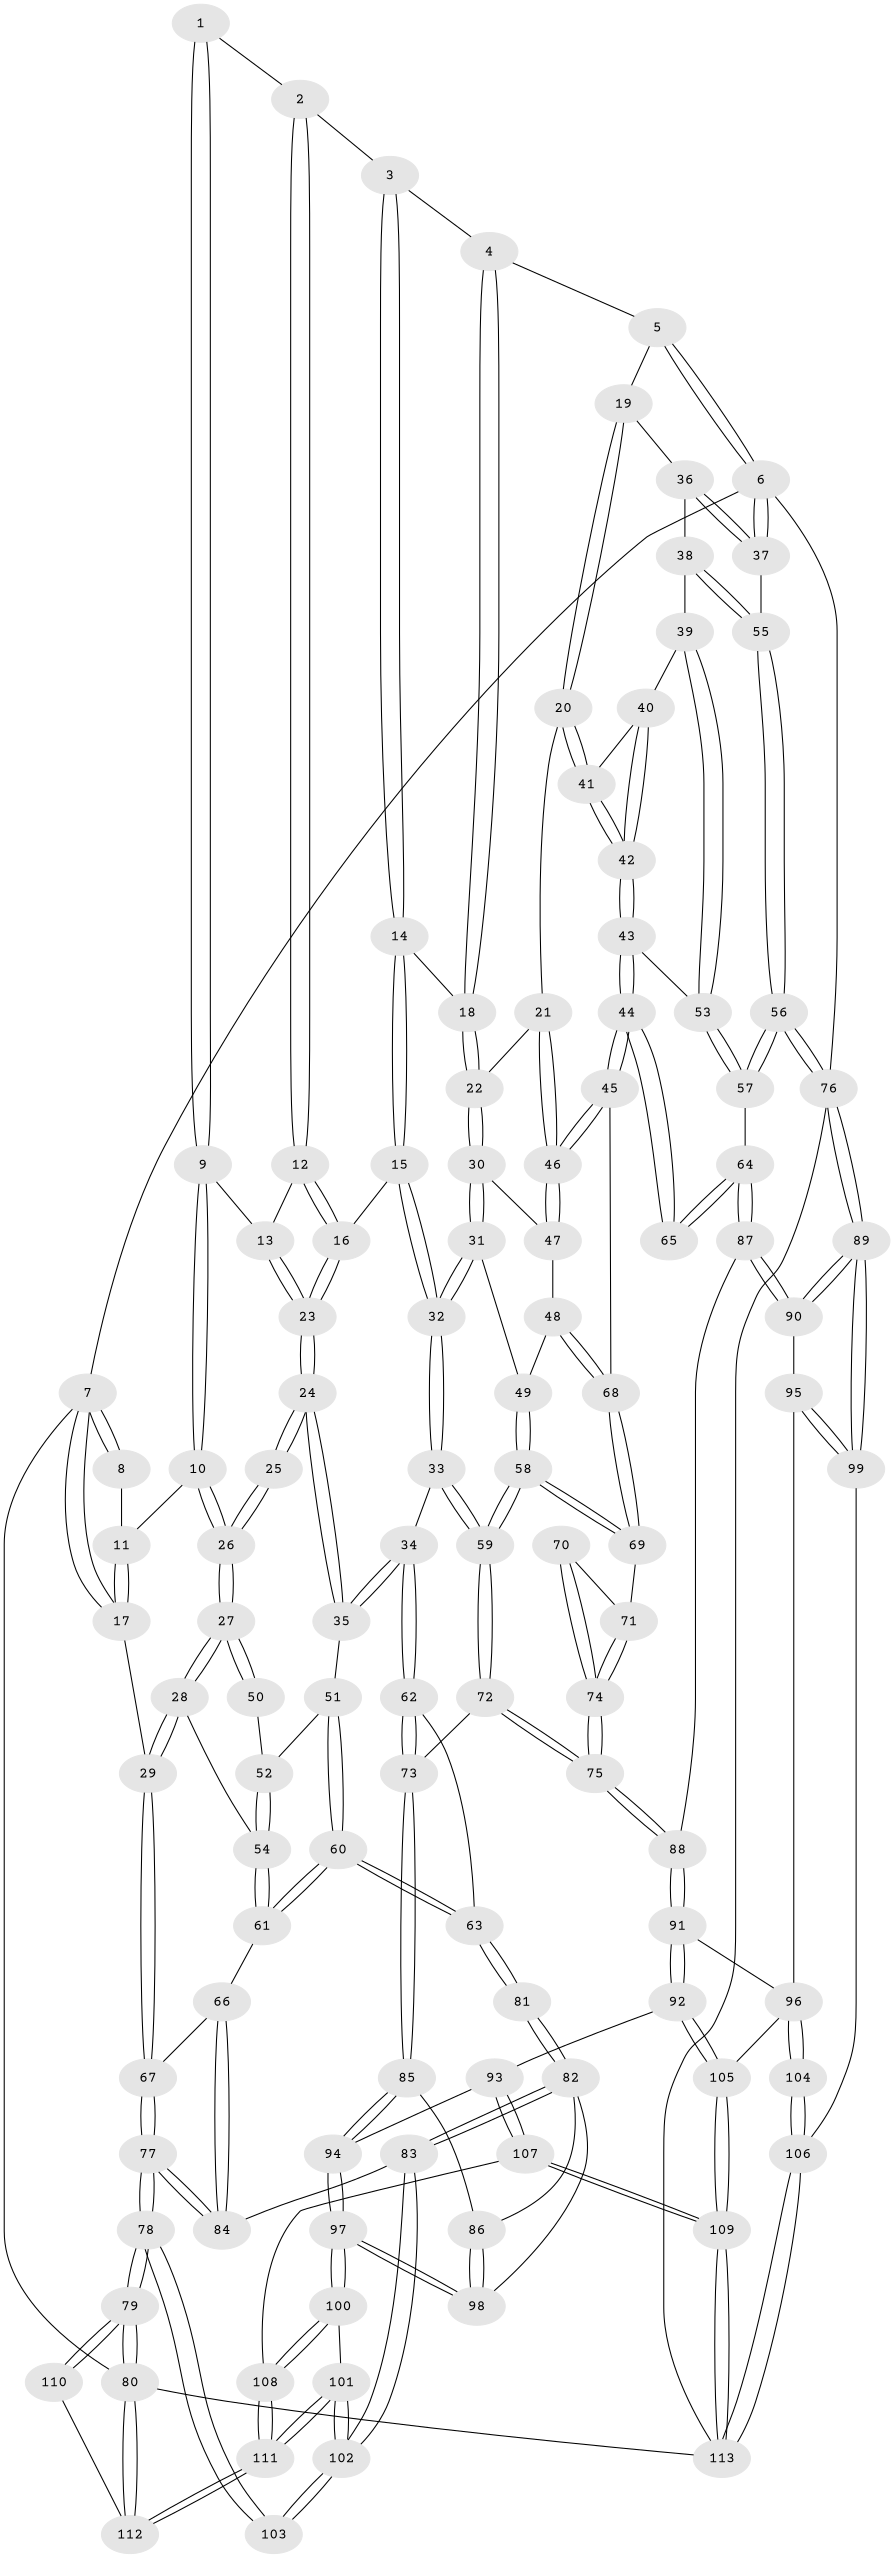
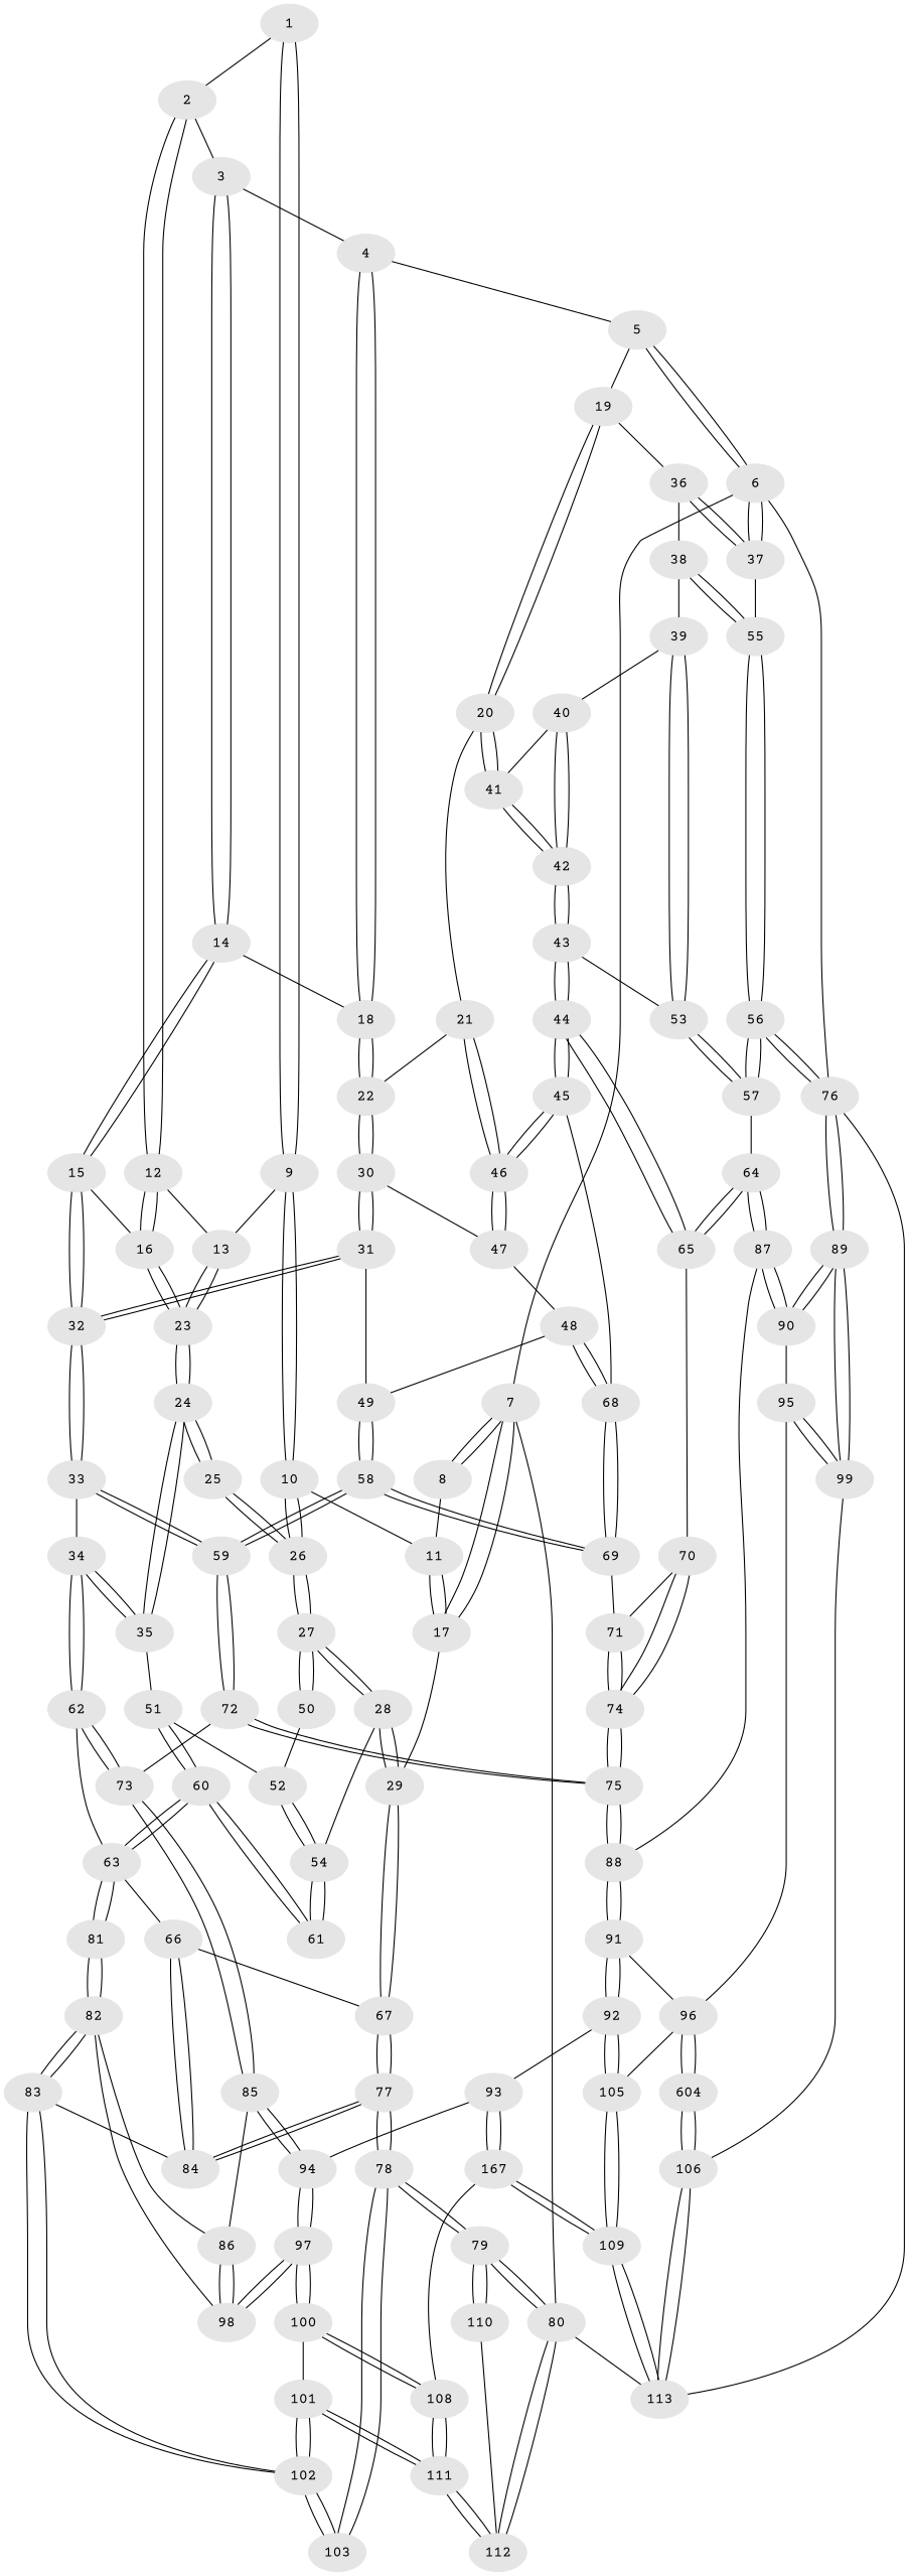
  graph {
    fontname="Courier Prime"
    node [color=gray90 fontname="Courier Prime" style=filled]
    edge [fontname="Courier Prime"]
    1
    2
    9
    3
    12
    10
    13
    4
    14
    16
    5
    18
    15
    6
    19
    22
    7
    37
    76
    20
    36
    8
    17
    80
    55
    89
    113
    11
    29
    112
    26
    23
    27
    24
    32
    33
    67
    30
    21
    41
    38
    46
    42
    47
    31
    25
    35
    51
    28
    50
    54
    52
    61
    77
    49
    48
    58
    34
    59
    62
    72
    63
    73
    60
    39
    56
    40
    53
    57
    43
    44
    45
    65
    68
    70
    69
    64
    66
    87
    71
    75
    81
    84
    85
    82
    88
    90
    74
    78
    86
    94
    91
    99
    79
    103
    110
    83
    98
    102
    97
    95
    92
    96
    106
    93
    105
-   104
-   107
+   104 [label=604]
+   107 [label=167]
    109
    108
    100
    101
    111
    1 -- 2
    1 -- 9
    1 -- 9
    2 -- 3
    2 -- 12
    2 -- 12
    9 -- 10
    9 -- 10
    9 -- 13
    3 -- 4
    3 -- 14
    3 -- 14
    12 -- 13
    12 -- 16
    12 -- 16
    10 -- 11
    10 -- 26
    10 -- 26
    13 -- 23
    13 -- 23
    4 -- 5
    4 -- 18
    4 -- 18
    14 -- 18
    14 -- 15
    14 -- 15
    16 -- 23
    16 -- 23
    5 -- 6
    5 -- 6
    5 -- 19
    18 -- 22
    18 -- 22
    15 -- 16
    15 -- 32
    15 -- 32
    6 -- 7
    6 -- 37
    6 -- 37
    6 -- 76
    19 -- 20
    19 -- 20
    19 -- 36
    22 -- 30
    22 -- 30
    7 -- 8
    7 -- 8
    7 -- 17
    7 -- 17
    7 -- 80
    37 -- 55
    76 -- 89
    76 -- 89
    76 -- 113
    20 -- 21
    20 -- 41
    20 -- 41
    36 -- 37
    36 -- 37
    36 -- 38
    8 -- 11
    17 -- 29
    80 -- 113
    80 -- 112
    80 -- 112
    55 -- 56
    55 -- 56
    89 -- 90
    89 -- 90
    89 -- 99
    89 -- 99
    11 -- 17
    11 -- 17
    29 -- 67
    29 -- 67
    26 -- 27
    26 -- 27
    23 -- 24
    23 -- 24
    27 -- 28
    27 -- 28
    27 -- 50
    27 -- 50
    24 -- 25
    24 -- 25
    24 -- 35
    24 -- 35
    32 -- 33
    32 -- 33
    33 -- 34
    33 -- 59
    33 -- 59
    67 -- 77
    67 -- 77
    30 -- 47
    30 -- 31
    30 -- 31
    21 -- 22
    21 -- 46
    21 -- 46
    41 -- 42
    41 -- 42
    38 -- 55
    38 -- 55
    38 -- 39
    46 -- 47
    46 -- 47
    42 -- 43
    42 -- 43
    47 -- 48
    31 -- 32
    31 -- 32
    31 -- 49
    25 -- 26
    25 -- 26
    35 -- 51
    51 -- 52
    51 -- 60
    51 -- 60
    28 -- 29
    28 -- 29
    28 -- 54
    50 -- 52
    54 -- 61
    54 -- 61
    52 -- 54
    52 -- 54
-   61 -- 66
+   63 -- 66
    77 -- 84
    77 -- 84
    77 -- 78
    77 -- 78
    49 -- 58
    49 -- 58
    48 -- 49
    48 -- 68
    48 -- 68
    58 -- 59
    58 -- 59
    58 -- 69
    58 -- 69
    34 -- 35
    34 -- 35
    34 -- 62
    34 -- 62
    59 -- 72
    59 -- 72
    62 -- 63
    62 -- 73
    62 -- 73
    72 -- 73
    72 -- 75
    72 -- 75
    63 -- 81
    63 -- 81
    73 -- 85
    73 -- 85
    60 -- 61
    60 -- 61
    60 -- 63
    60 -- 63
    39 -- 40
    39 -- 53
    39 -- 53
    56 -- 76
    56 -- 76
    56 -- 57
    56 -- 57
    40 -- 41
    40 -- 42
    40 -- 42
    53 -- 57
    53 -- 57
    57 -- 64
    43 -- 53
    43 -- 44
    43 -- 44
    44 -- 45
    44 -- 45
    44 -- 65
    44 -- 65
    45 -- 46
    45 -- 46
    45 -- 68
+   65 -- 70
    68 -- 69
    68 -- 69
    70 -- 71
    70 -- 74
    70 -- 74
    69 -- 71
    64 -- 65
    64 -- 65
    64 -- 87
    64 -- 87
    66 -- 67
    66 -- 84
    66 -- 84
    87 -- 88
    87 -- 90
    87 -- 90
    71 -- 74
    71 -- 74
    75 -- 88
    75 -- 88
    81 -- 82
    81 -- 82
    85 -- 86
    85 -- 94
    85 -- 94
    82 -- 86
    82 -- 83
    82 -- 83
    82 -- 98
    88 -- 91
    88 -- 91
    90 -- 95
    74 -- 75
    74 -- 75
    78 -- 79
    78 -- 79
    78 -- 103
    78 -- 103
    86 -- 98
    86 -- 98
    94 -- 97
    94 -- 97
    91 -- 92
    91 -- 92
    91 -- 96
    99 -- 106
    79 -- 80
    79 -- 80
    79 -- 110
    79 -- 110
    110 -- 112
    83 -- 84
    83 -- 102
    83 -- 102
    102 -- 103
    102 -- 103
    97 -- 98
    97 -- 98
    97 -- 100
    97 -- 100
    95 -- 99
    95 -- 99
    95 -- 96
    92 -- 93
    92 -- 105
    92 -- 105
    96 -- 105
    96 -- 104
    96 -- 104
    106 -- 113
    106 -- 113
    93 -- 94
    93 -- 107
    93 -- 107
    105 -- 109
    105 -- 109
    104 -- 106
    104 -- 106
    107 -- 109
    107 -- 109
    107 -- 108
    109 -- 113
    109 -- 113
    108 -- 111
    108 -- 111
    100 -- 108
    100 -- 108
    100 -- 101
    101 -- 102
    101 -- 102
    101 -- 111
    101 -- 111
    111 -- 112
    111 -- 112
  }
